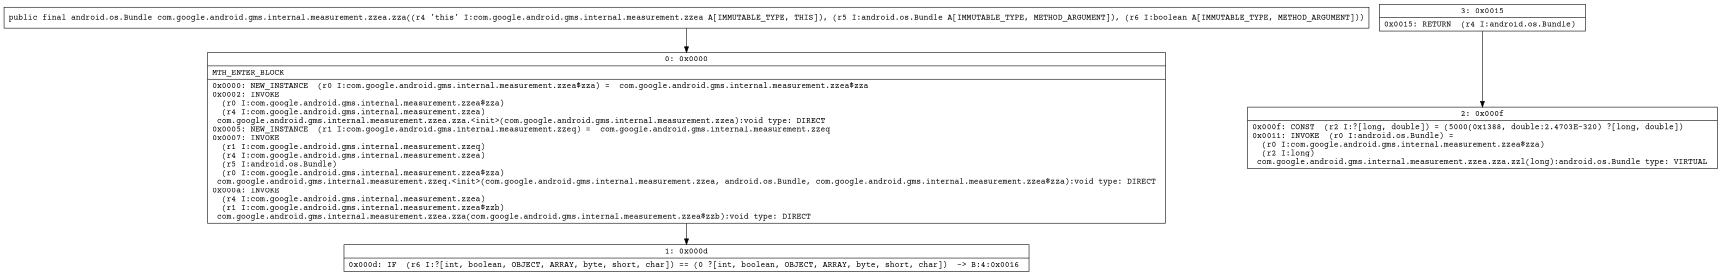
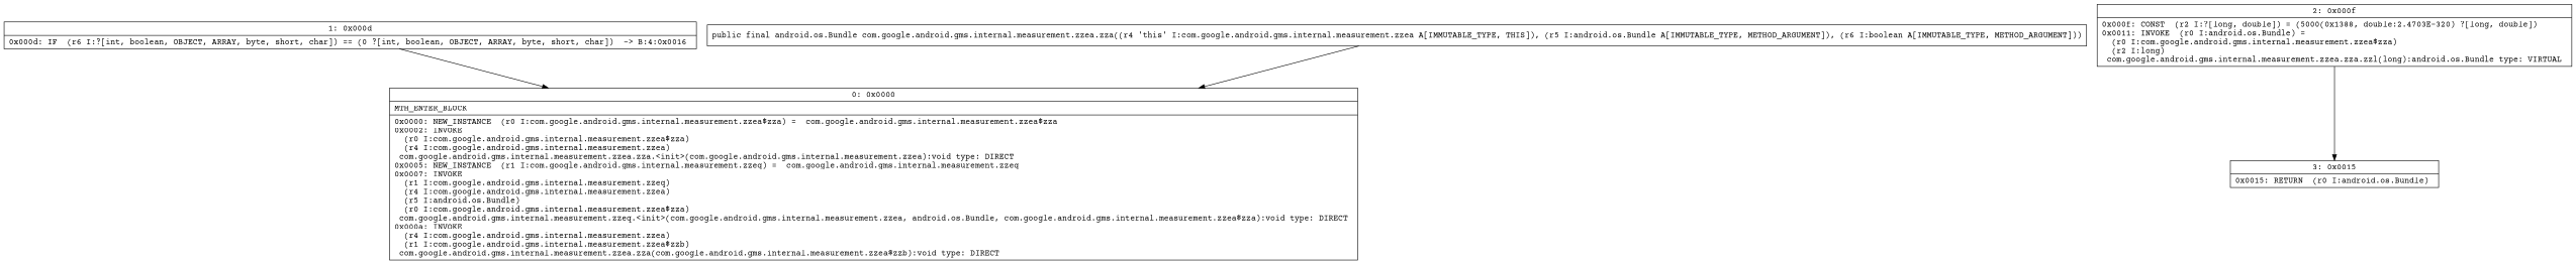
  digraph {
    fontname="Courier Prime"
    node [fontname="Courier Prime" shape=record]
    edge [fontname="Courier Prime"]
    n1 [label="{0\:\ 0x0000|MTH_ENTER_BLOCK\l|0x0000: NEW_INSTANCE  (r0 I:com.google.android.gms.internal.measurement.zzea$zza) =  com.google.android.gms.internal.measurement.zzea$zza \l0x0002: INVOKE  \l  (r0 I:com.google.android.gms.internal.measurement.zzea$zza)\l  (r4 I:com.google.android.gms.internal.measurement.zzea)\l com.google.android.gms.internal.measurement.zzea.zza.\<init\>(com.google.android.gms.internal.measurement.zzea):void type: DIRECT \l0x0005: NEW_INSTANCE  (r1 I:com.google.android.gms.internal.measurement.zzeq) =  com.google.android.gms.internal.measurement.zzeq \l0x0007: INVOKE  \l  (r1 I:com.google.android.gms.internal.measurement.zzeq)\l  (r4 I:com.google.android.gms.internal.measurement.zzea)\l  (r5 I:android.os.Bundle)\l  (r0 I:com.google.android.gms.internal.measurement.zzea$zza)\l com.google.android.gms.internal.measurement.zzeq.\<init\>(com.google.android.gms.internal.measurement.zzea, android.os.Bundle, com.google.android.gms.internal.measurement.zzea$zza):void type: DIRECT \l0x000a: INVOKE  \l  (r4 I:com.google.android.gms.internal.measurement.zzea)\l  (r1 I:com.google.android.gms.internal.measurement.zzea$zzb)\l com.google.android.gms.internal.measurement.zzea.zza(com.google.android.gms.internal.measurement.zzea$zzb):void type: DIRECT \l}"]
    n2 [label="{1\:\ 0x000d|0x000d: IF  (r6 I:?[int, boolean, OBJECT, ARRAY, byte, short, char]) == (0 ?[int, boolean, OBJECT, ARRAY, byte, short, char])  \-\> B:4:0x0016 \l}"]
    n3 [label="{2\:\ 0x000f|0x000f: CONST  (r2 I:?[long, double]) = (5000(0x1388, double:2.4703E\-320) ?[long, double]) \l0x0011: INVOKE  (r0 I:android.os.Bundle) = \l  (r0 I:com.google.android.gms.internal.measurement.zzea$zza)\l  (r2 I:long)\l com.google.android.gms.internal.measurement.zzea.zza.zzl(long):android.os.Bundle type: VIRTUAL \l}"]
-   n4 [label="{3\:\ 0x0015|0x0015: RETURN  (r4 I:android.os.Bundle) \l}"]
+   n4 [label="{3\:\ 0x0015|0x0015: RETURN  (r0 I:android.os.Bundle) \l}"]
    n5 [label="{public final android.os.Bundle com.google.android.gms.internal.measurement.zzea.zza((r4 'this' I:com.google.android.gms.internal.measurement.zzea A[IMMUTABLE_TYPE, THIS]), (r5 I:android.os.Bundle A[IMMUTABLE_TYPE, METHOD_ARGUMENT]), (r6 I:boolean A[IMMUTABLE_TYPE, METHOD_ARGUMENT])) }"]
-   n1 -> n2
-   n4 -> n3
+   n2 -> n1
+   n3 -> n4
    n5 -> n1
  }
